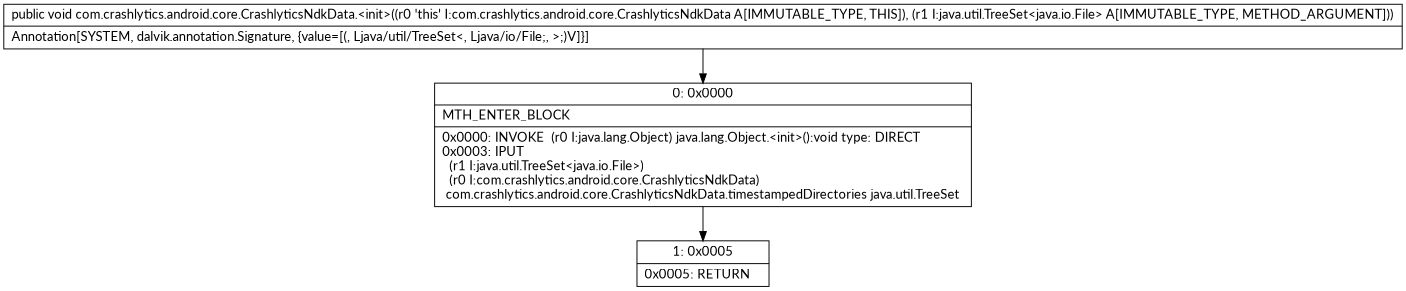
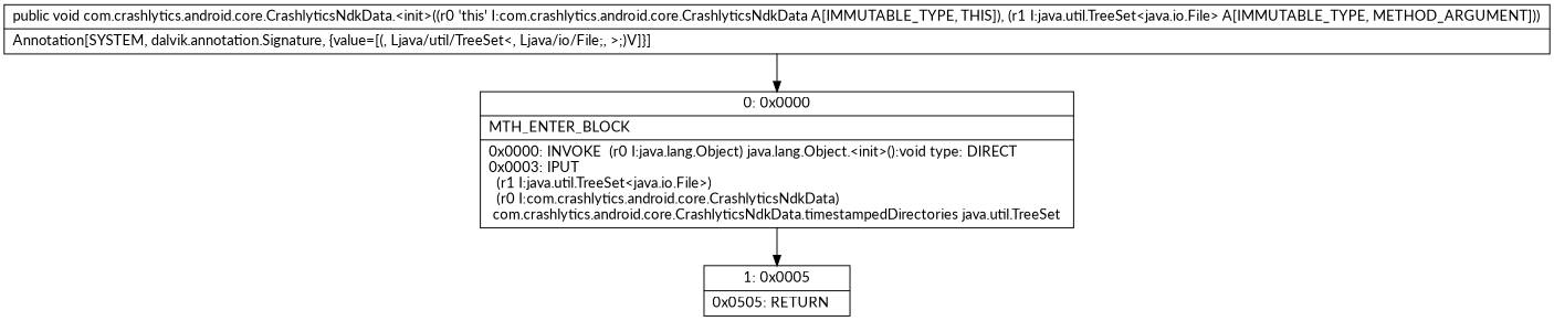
  digraph {
    fontname=Lato
    node [shape=record fontname=Lato]
    edge [fontname=Lato]
    n1 [label="{0\:\ 0x0000|MTH_ENTER_BLOCK\l|0x0000: INVOKE  (r0 I:java.lang.Object) java.lang.Object.\<init\>():void type: DIRECT \l0x0003: IPUT  \l  (r1 I:java.util.TreeSet\<java.io.File\>)\l  (r0 I:com.crashlytics.android.core.CrashlyticsNdkData)\l com.crashlytics.android.core.CrashlyticsNdkData.timestampedDirectories java.util.TreeSet \l}"]
-   n2 [label="{1\:\ 0x0005|0x0005: RETURN   \l}"]
+   n2 [label="{1\:\ 0x0005|0x0505: RETURN   \l}"]
    n3 [label="{public void com.crashlytics.android.core.CrashlyticsNdkData.\<init\>((r0 'this' I:com.crashlytics.android.core.CrashlyticsNdkData A[IMMUTABLE_TYPE, THIS]), (r1 I:java.util.TreeSet\<java.io.File\> A[IMMUTABLE_TYPE, METHOD_ARGUMENT]))  | Annotation[SYSTEM, dalvik.annotation.Signature, \{value=[(, Ljava\/util\/TreeSet\<, Ljava\/io\/File;, \>;)V]\}]\l}"]
    n1 -> n2
    n3 -> n1
  }
